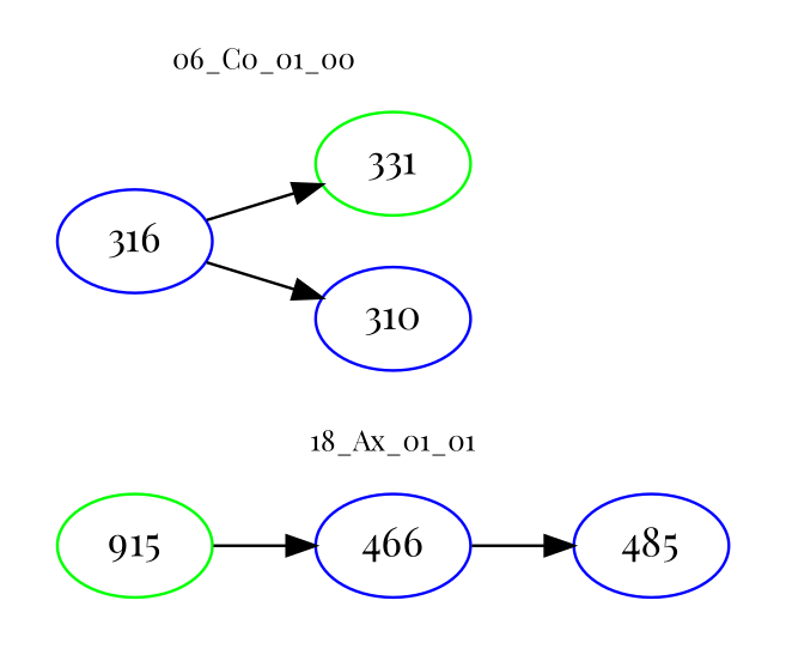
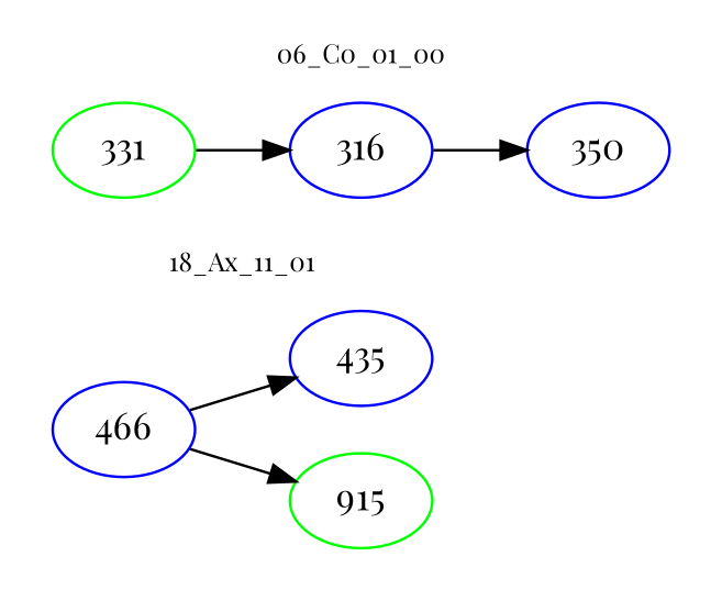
  digraph {
    fontname="Playfair Display"
    rankdir=LR
    node [color=blue fontname="Playfair Display"]
    edge [color=black fontname="Playfair Display"]
    n1 [label=466]
    n2 [color=green label=915]
-   n3 [label=485]
+   n3 [label=435]
    n4 [label=316]
-   n5 [label=310]
+   n5 [label=350]
    n6 [color=green label=331]
    subgraph cluster_1 {
      color=white
      fontsize=10
-     label="18_Ax_01_01"
+     label="18_Ax_11_01"
      n1
      n2
      n3
    }
    subgraph cluster_2 {
      color=white
      fontsize=10
      label="06_C0_01_00"
      n4
      n5
      n6
    }
-   n2 -> n1
+   n1 -> n2
    n1 -> n3
    n4 -> n5
-   n4 -> n6
+   n6 -> n4
  }
